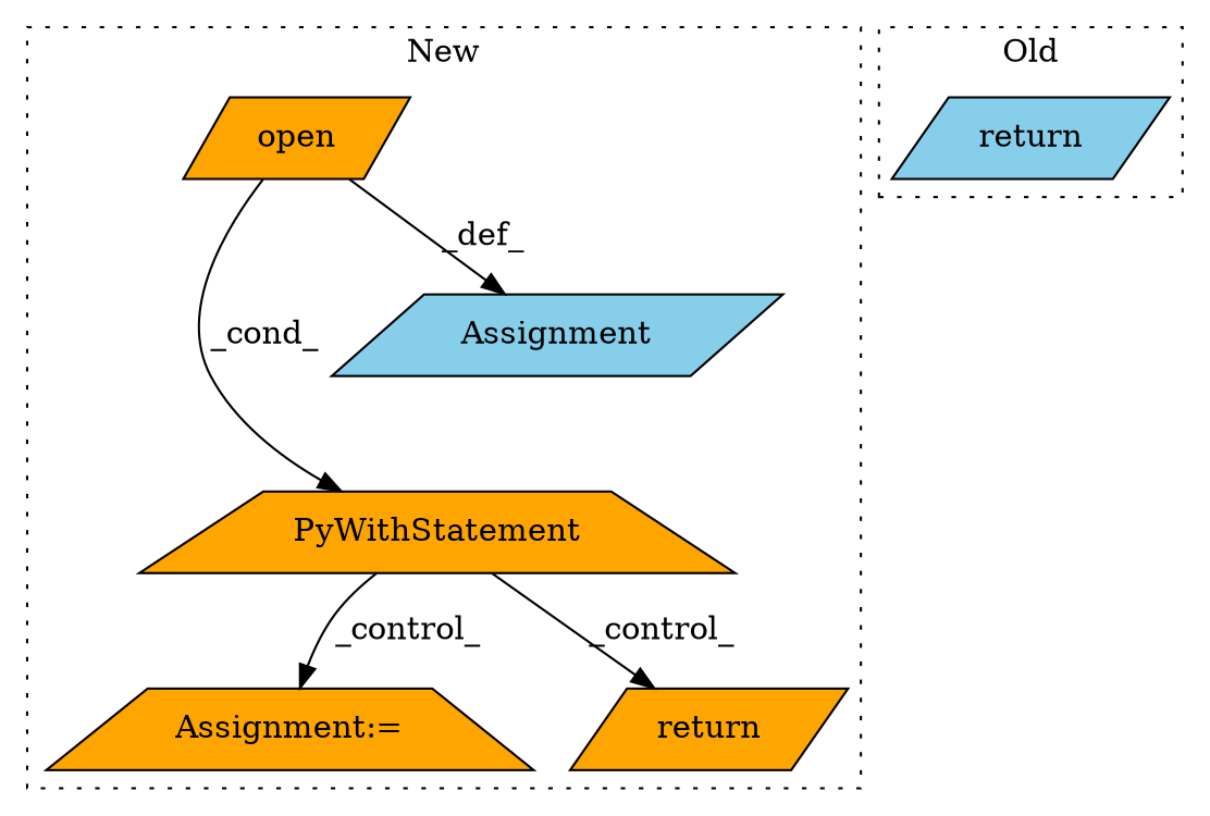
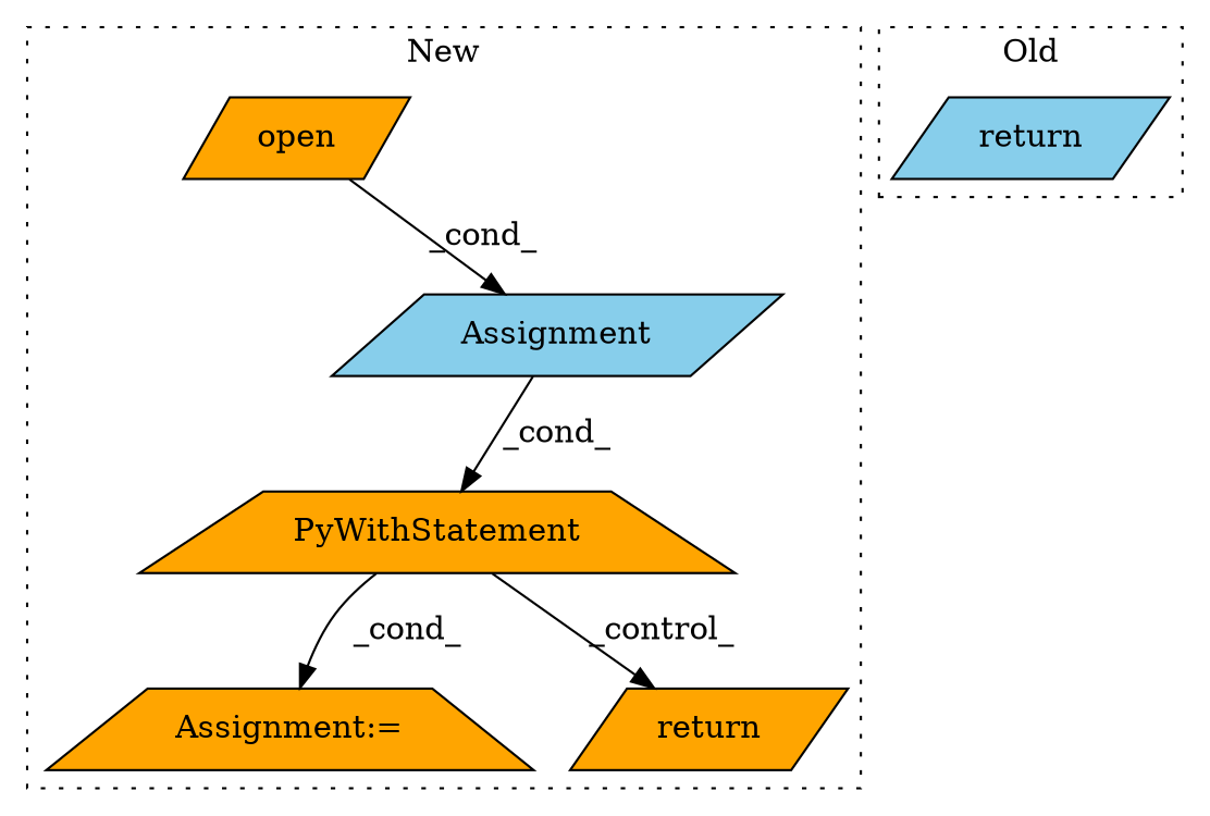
  digraph {
    node [a=41 fillcolor=orange l=7 shape=parallelogram style=filled]
    n1 [a=7 l=3 label="Assignment:=" s=4119 shape=trapezium]
    n2 [a=104 l="10,2" label=PyWithStatement s="4071,4102" shape=trapezium]
    n3 [a=42 fillcolor=skyblue label=Assignment l=""]
    n4 [label=return s=4244]
    n5 [a=32 l="5,1" label=open s="4081,4101"]
    n6 [fillcolor=skyblue label=return s=3866]
    subgraph cluster_1 {
      label=New
      style=dotted
      n1
      n2
      n3
      n4
      n5
    }
    subgraph cluster_2 {
      label=Old
      style=dotted
      n6
    }
-   n2 -> n1 [label=_control_]
+   n2 -> n1 [label=_cond_]
    n2 -> n4 [label=_control_]
-   n5 -> n2 [label=_cond_]
-   n5 -> n3 [label=_def_]
+   n3 -> n2 [label=_cond_]
+   n5 -> n3 [label=_cond_]
  }
